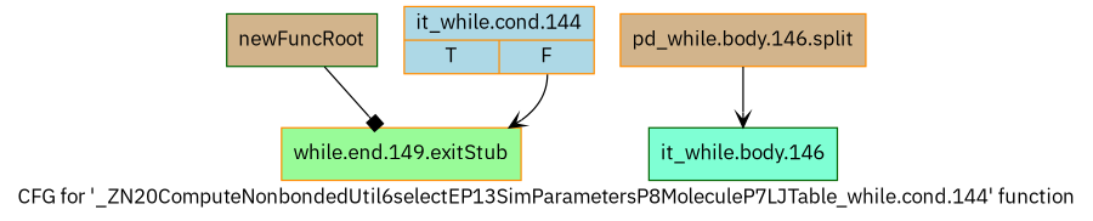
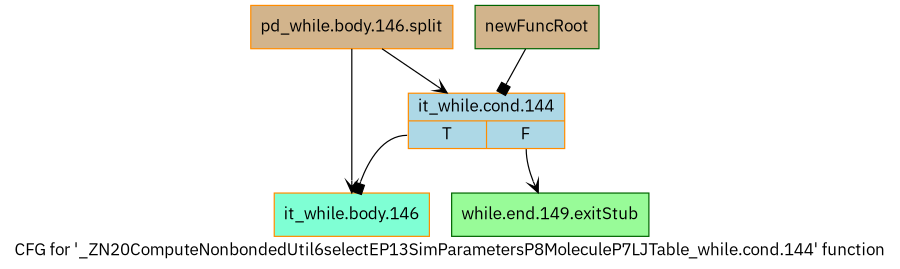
  digraph {
    fontname="IBM Plex Sans"
    label="CFG for '_ZN20ComputeNonbondedUtil6selectEP13SimParametersP8MoleculeP7LJTable_while.cond.144' function"
    node [color=darkgreen fillcolor=tan fontname="IBM Plex Sans" shape=record style=filled]
    edge [arrowhead=vee fontname="IBM Plex Sans"]
    n1 [label="{newFuncRoot}"]
    n2 [color=darkorange fillcolor=lightblue label="{it_while.cond.144|{<s0>T|<s1>F}}"]
-   n3 [color=darkorange fillcolor=palegreen label="{while.end.149.exitStub}"]
-   n4 [fillcolor=aquamarine label="{it_while.body.146}"]
+   n3 [fillcolor=palegreen label="{while.end.149.exitStub}"]
+   n4 [color=darkorange fillcolor=aquamarine label="{it_while.body.146}"]
    n5 [color=darkorange label="{pd_while.body.146.split}"]
-   n1 -> n3 [arrowhead=box]
+   n1 -> n2 [arrowhead=box]
    n2 -> n3 [tailport=s1]
+   n2 -> n4 [arrowhead=box tailport=s0]
+   n5 -> n2
    n5 -> n4
  }
